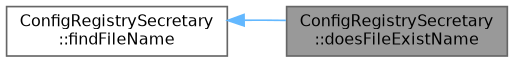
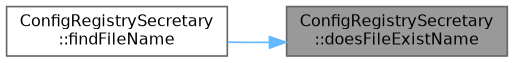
  digraph {
    rankdir=RL
    node [fontname=Helvetica fontsize=10 shape=box style=filled]
    n1 [color=gray40 fillcolor=grey60 fontcolor=black height=0.2 label="ConfigRegistrySecretary\l::doesFileExistName" width=0.4]
    n2 [color=grey40 fillcolor=white height=0.2 label="ConfigRegistrySecretary\l::findFileName" width=0.4]
-   n2 -> n1 [color=steelblue1 dir=back fontname=Helvetica fontsize=10 labelfontname=Helvetica labelfontsize=10 style=solid]
+   n1 -> n2 [color=steelblue1 dir=back fontname=Helvetica fontsize=10 labelfontname=Helvetica labelfontsize=10 style=solid]
  }
